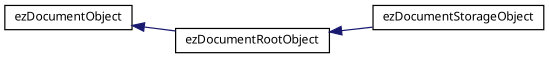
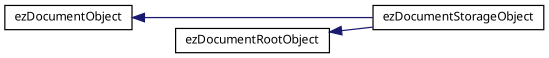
  digraph {
    fontname="Noto Sans"
    rankdir=LR
    node [color=black fillcolor=white fontname="Noto Sans" fontsize=10 shape=record style=filled]
    edge [color=midnightblue dir=back fontname="Noto Sans" fontsize=10 labelfontname=Helvetica labelfontsize=10 style=solid]
    n1 [height=0.2 label=ezDocumentObject width=0.4]
    n2 [height=0.2 label=ezDocumentStorageObject width=0.4]
    n3 [height=0.2 label=ezDocumentRootObject width=0.4]
-   n1 -> n3
+   n1 -> n2
    n3 -> n2
  }
